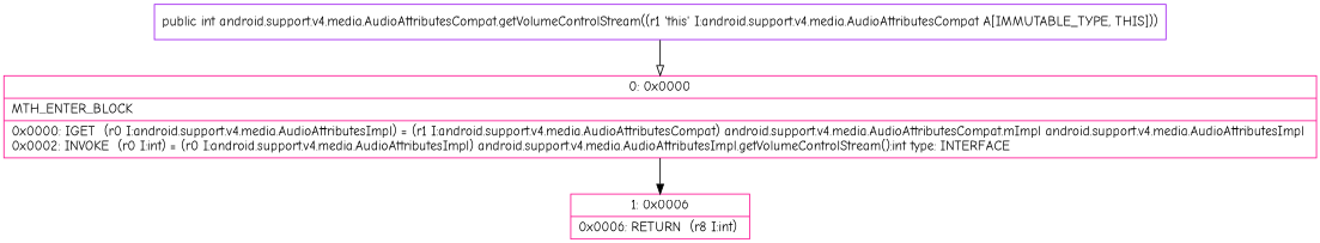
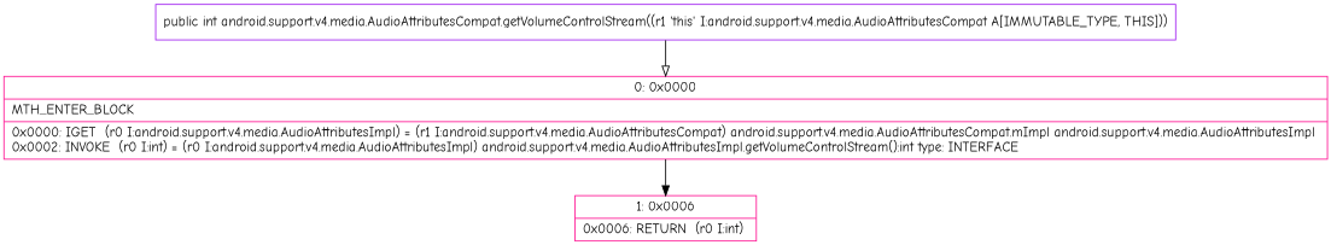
  digraph {
    fontname="Comic Neue"
    node [shape=record color=deeppink fontname="Comic Neue"]
    edge [fontname="Comic Neue"]
    n1 [label="{0\:\ 0x0000|MTH_ENTER_BLOCK\l|0x0000: IGET  (r0 I:android.support.v4.media.AudioAttributesImpl) = (r1 I:android.support.v4.media.AudioAttributesCompat) android.support.v4.media.AudioAttributesCompat.mImpl android.support.v4.media.AudioAttributesImpl \l0x0002: INVOKE  (r0 I:int) = (r0 I:android.support.v4.media.AudioAttributesImpl) android.support.v4.media.AudioAttributesImpl.getVolumeControlStream():int type: INTERFACE \l}"]
-   n2 [label="{1\:\ 0x0006|0x0006: RETURN  (r8 I:int) \l}"]
+   n2 [label="{1\:\ 0x0006|0x0006: RETURN  (r0 I:int) \l}"]
    n3 [label="{public int android.support.v4.media.AudioAttributesCompat.getVolumeControlStream((r1 'this' I:android.support.v4.media.AudioAttributesCompat A[IMMUTABLE_TYPE, THIS])) }" color=purple]
    n1 -> n2 [arrowhead=normal]
    n3 -> n1 [arrowhead=onormal]
  }
